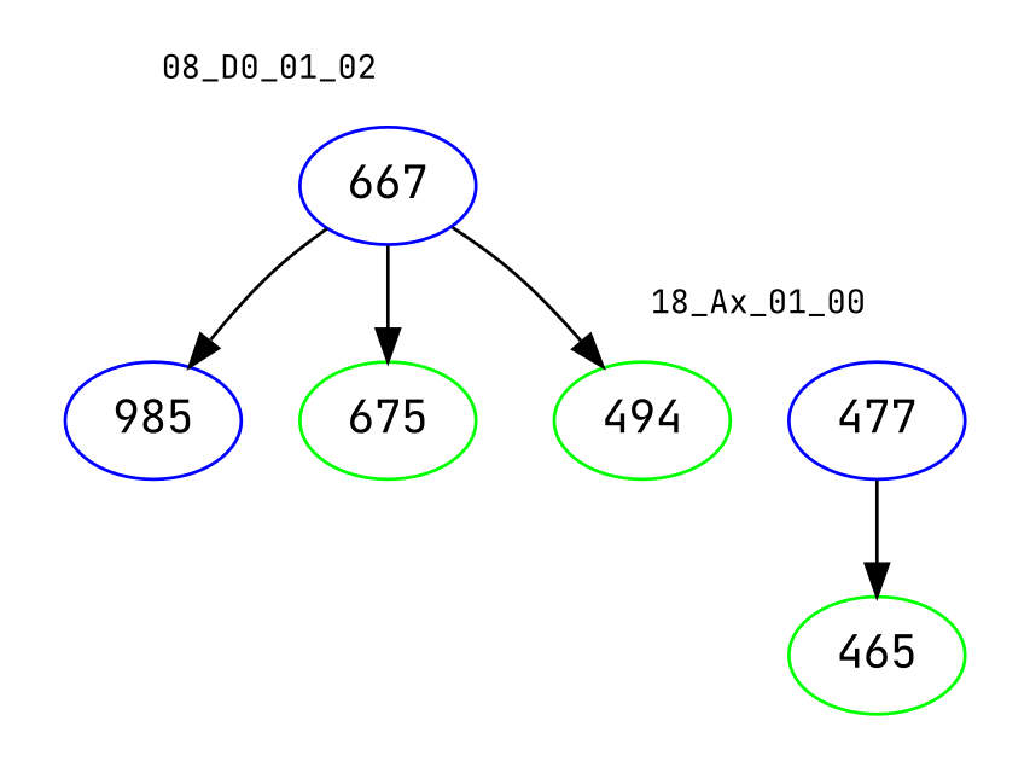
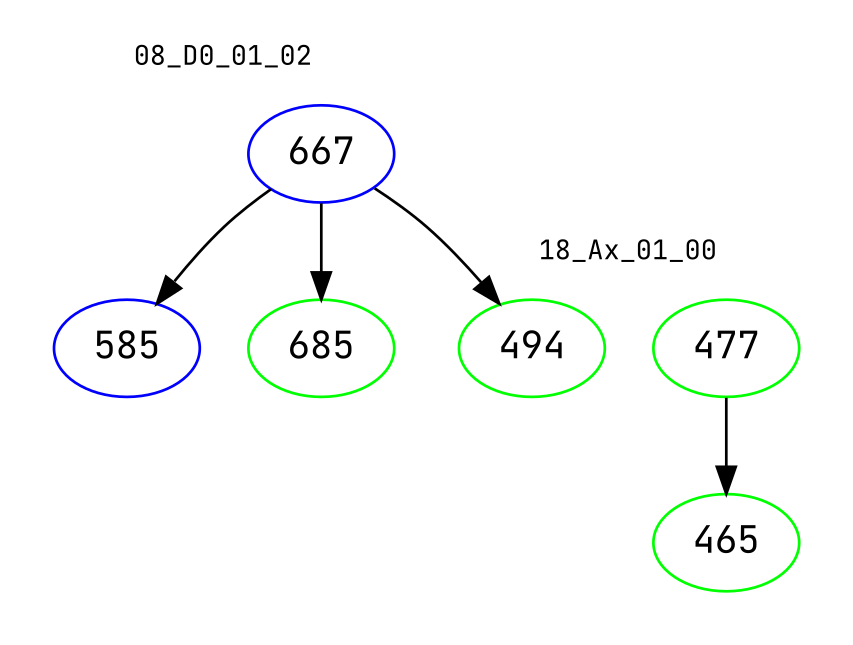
  digraph {
    fontname="JetBrains Mono"
    node [color=blue fontname="JetBrains Mono"]
    edge [color=black fontname="JetBrains Mono"]
-   n1 [label=477]
+   n1 [color=green label=477]
    n2 [color=green label=465]
    n3 [color=green label=494]
    n4 [label=667]
-   n5 [label=985]
-   n6 [color=green label=675]
+   n5 [label=585]
+   n6 [color=green label=685]
    subgraph cluster_1 {
      color=white
      fontsize=10
      label="18_Ax_01_00"
      n1
      n2
      n3
    }
    subgraph cluster_2 {
      color=white
      fontsize=10
      label="08_D0_01_02"
      n4
      n5
      n6
    }
    n1 -> n2
    n4 -> n3
    n4 -> n5
    n4 -> n6
  }
